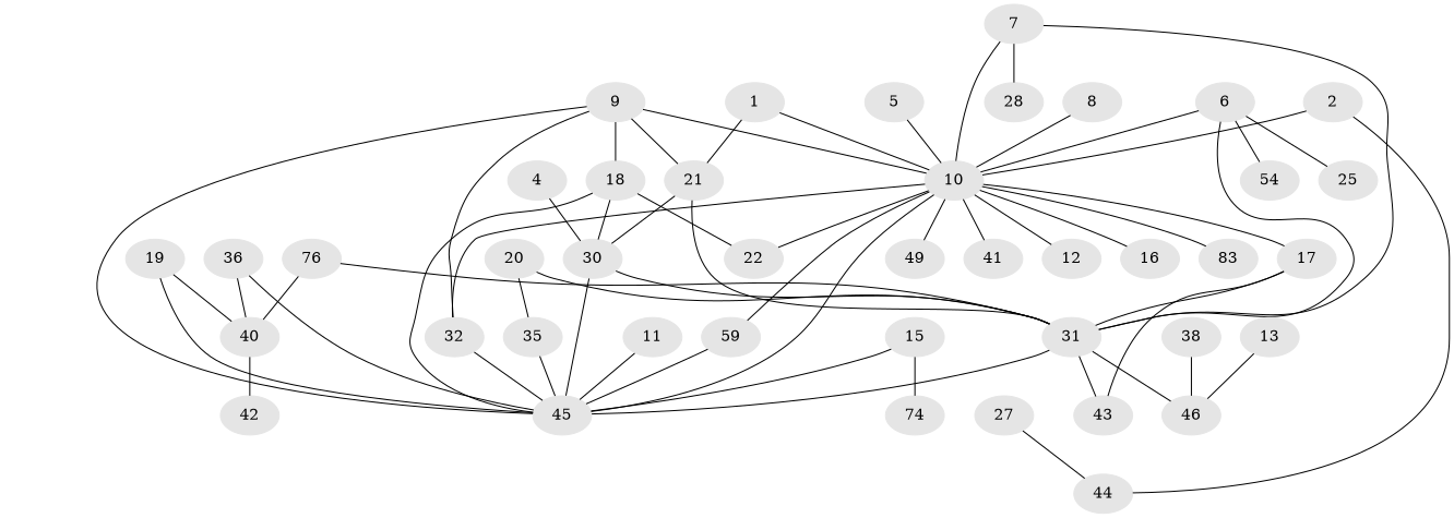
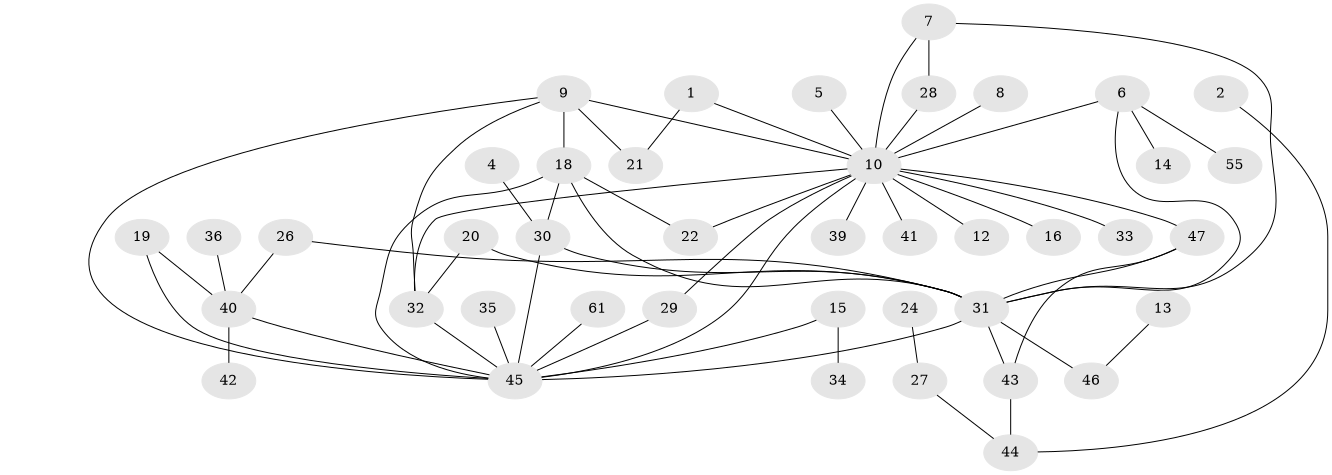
  graph {
    node [color=gray90 style=filled]
    edge [weight=1.0]
    1
    10
    21
    32
    45
    12
    16
-   17
+   17 [label=47]
    22
-   29 [label=59]
-   33 [label=83]
-   39 [label=49]
+   29
+   33
+   39
    41
    2
    44
    4
    30
    31
    5
    6
-   14 [label=54]
-   25
+   14
+   25 [label=55]
    46
    43
    7
    28
    8
    9
    18
-   11
+   11 [label=61]
    13
    15
-   34 [label=74]
+   34
    19
    40
    42
    20
+   24
    27
-   26 [label=76]
+   26
    35
    36
-   38
    1 -- 10
    1 -- 21
    10 -- 32
    10 -- 45 [weight=2.0]
    10 -- 12
    10 -- 16
    10 -- 17
    10 -- 22
    10 -- 29
    10 -- 33
    10 -- 39
    10 -- 41
-   21 -- 30
-   21 -- 31
+   18 -- 31
    32 -- 45 [weight=2.0]
    17 -- 31
    17 -- 43
    29 -- 45 [weight=2.0]
-   2 -- 10
+   28 -- 10
    2 -- 44
    4 -- 30
    30 -- 45
    30 -- 31
    31 -- 45
    31 -- 46
    31 -- 43
    5 -- 10
    6 -- 10
    6 -- 31
    6 -- 14
    6 -- 25
+   43 -- 44
    7 -- 10
    7 -- 31
    7 -- 28
    8 -- 10
    9 -- 10
    9 -- 21
    9 -- 32
    9 -- 45
    9 -- 18
    18 -- 45
    18 -- 22
    18 -- 30
    11 -- 45
    13 -- 46
    15 -- 45
    15 -- 34
    19 -- 45
    19 -- 40
-   36 -- 45
+   40 -- 45
    40 -- 42
-   20 -- 35
+   20 -- 32
    20 -- 31
+   24 -- 27
    27 -- 44
    26 -- 31
    26 -- 40
    35 -- 45
    36 -- 40
-   38 -- 46
  }
